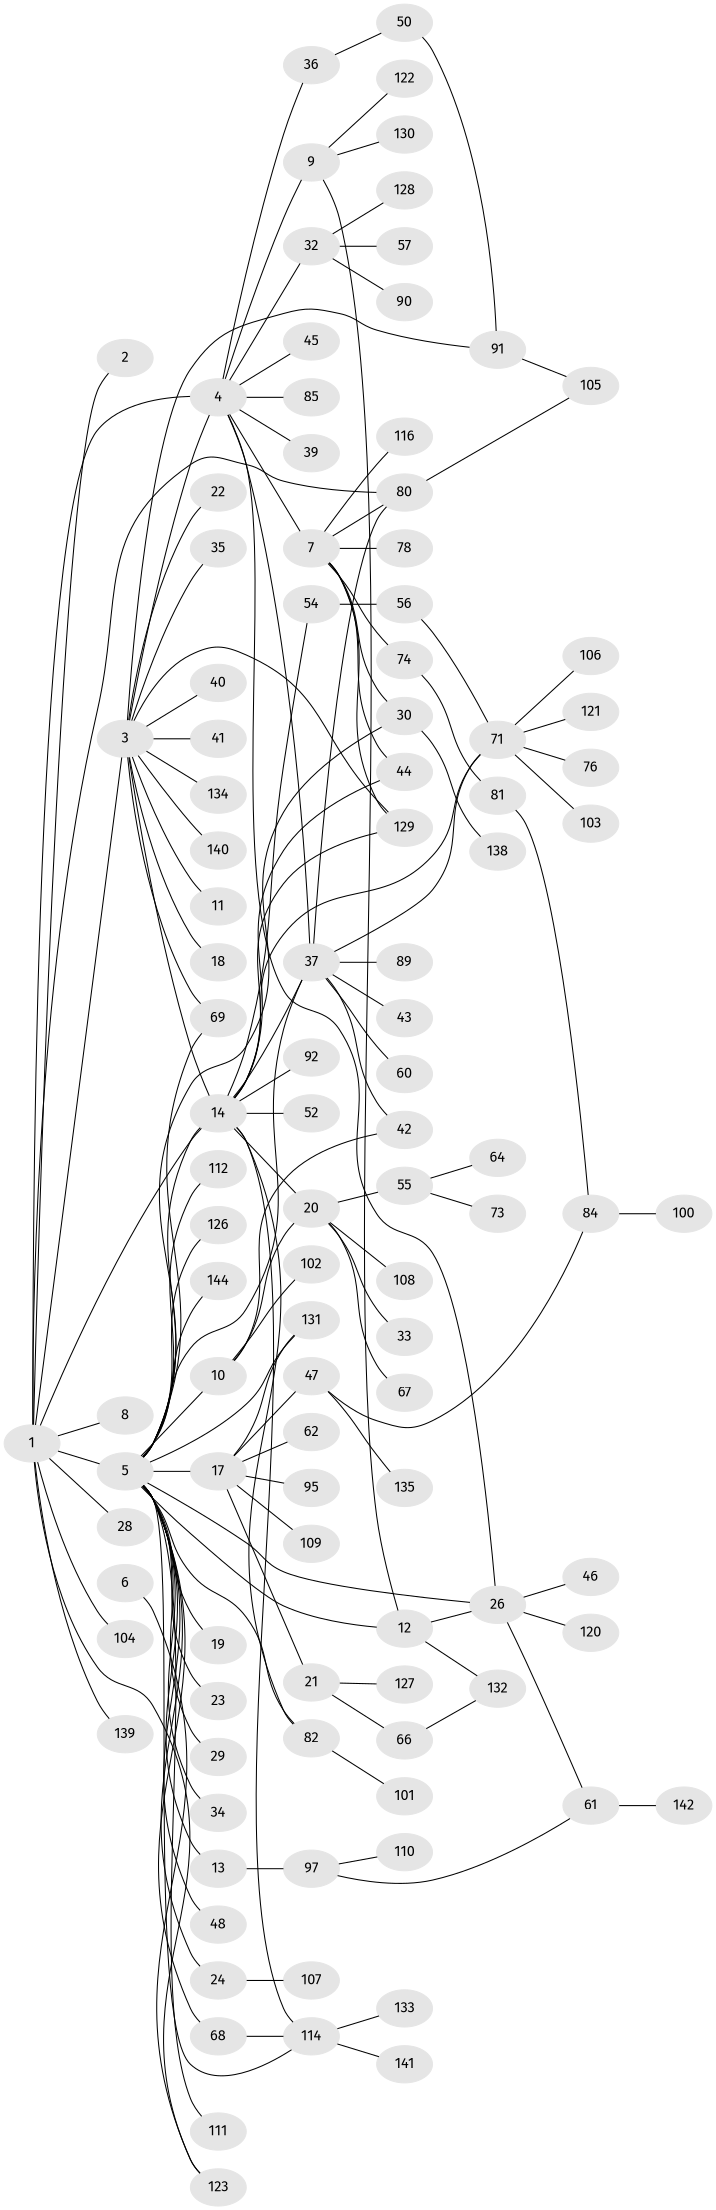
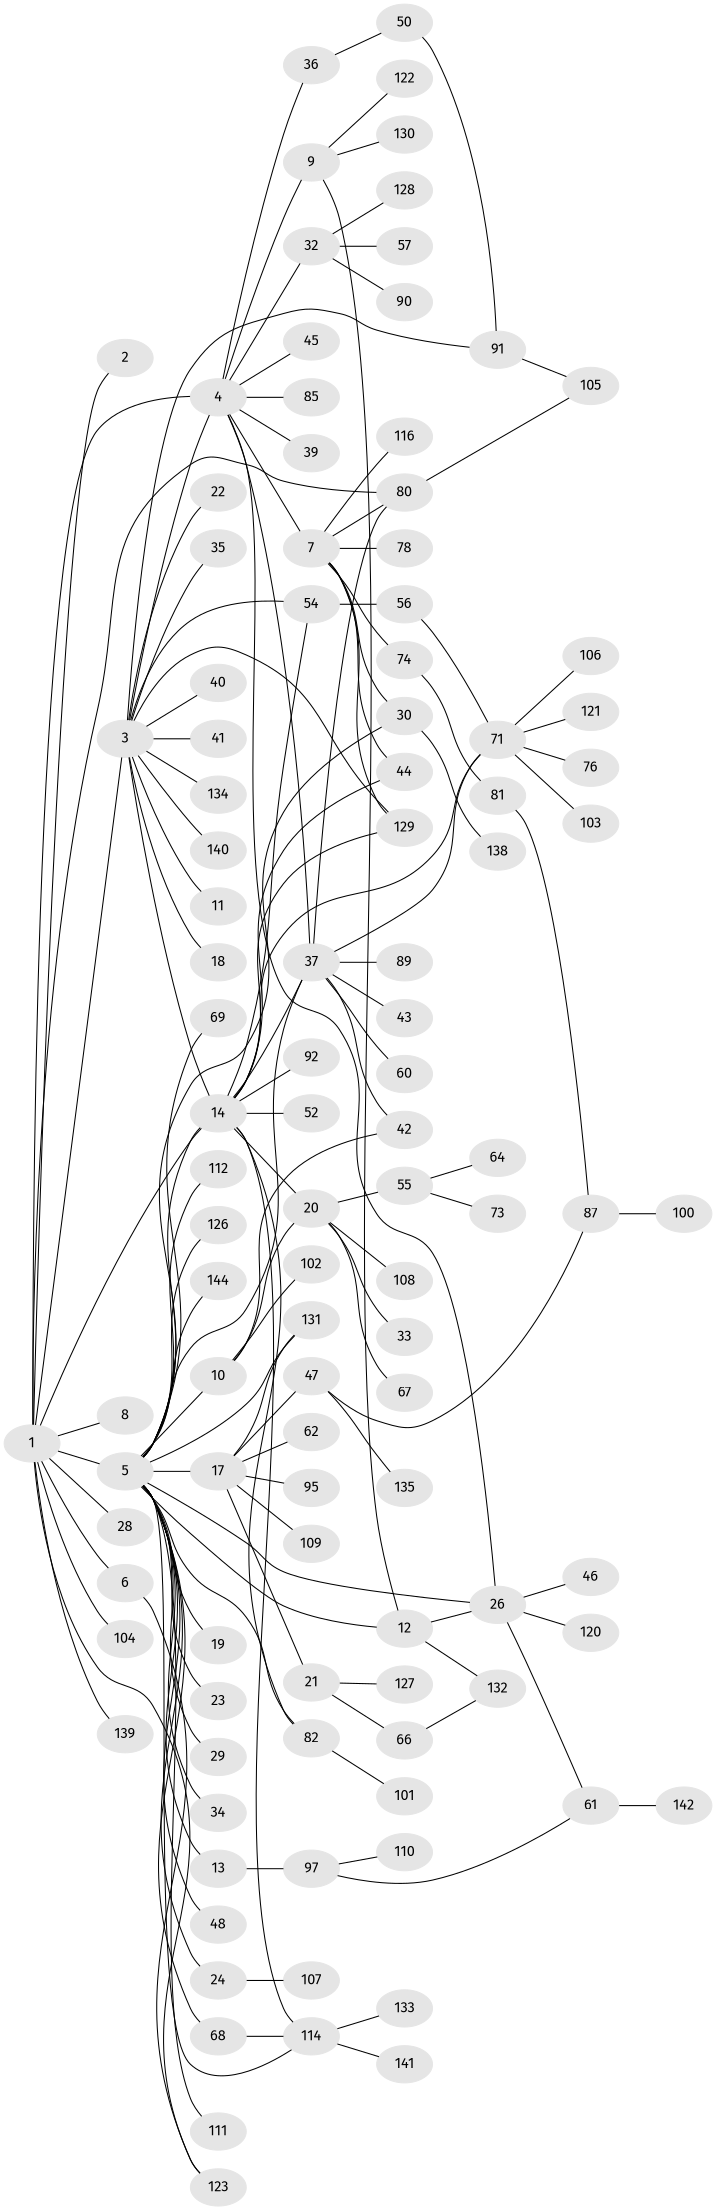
  graph {
    fontname="Fira Sans"
    rankdir=LR
    node [color=gray90 fontname="Fira Sans" style=filled]
    edge [fontname="Fira Sans"]
    1 [super="+16"]
    2
    3 [super="+31"]
    4 [super="+53"]
    5 [super="+15"]
    6
    8 [super="+27"]
    14 [super="+51"]
    28
    80
    104
    123 [super="+145"]
    139
    11 [super="+79"]
    18
    22
    35
    40 [super="+115"]
    41
    69 [super="+84"]
    91
    129
    134
    140
    7 [super="+58"]
    9 [super="+25"]
    26 [super="+59"]
    32 [super="+88"]
    36
    37 [super="+94"]
    39
    45
    85
    10 [super="+117"]
    12 [super="+70"]
    13
    17 [super="+49"]
    19
    23
    24 [super="+63"]
    29 [super="+99"]
    30 [super="+77"]
    34
    48
    68 [super="+86"]
    82 [super="+96"]
    111
    112
    114 [super="+118"]
    126
    131
    144
    44 [super="+72"]
    20 [super="+38"]
    52 [super="+136"]
    54 [super="+143"]
    71 [super="+124"]
    92
    105 [super="+125"]
    74
    78
    116
    122
    130
    46
    61
    120
    57
    90
    128
    50
    42 [super="+113"]
    43 [super="+83"]
    60
    89
    102
    132
    97 [super="+98"]
    21 [super="+93"]
    47
    62
    95
    109
    107
    138
    101
    133
    141
    81
    33
    55 [super="+65"]
    67
    108
    110
    56
    76
    103
    106
    121
    66 [super="+75"]
    127
-   87 [super="+137" label=84]
+   87 [super="+137"]
    135
    64
    73
    142
    100
    1 -- 2
    1 -- 3
    1 -- 4
    1 -- 5
+   1 -- 6
    1 -- 8
    1 -- 14
    1 -- 28
    1 -- 80
    1 -- 104
    1 -- 123
    1 -- 139
    3 -- 4
    3 -- 14
    3 -- 11
    3 -- 18
    3 -- 22
    3 -- 35
    3 -- 40
    3 -- 41
-   3 -- 69
+   3 -- 54
    3 -- 91
    3 -- 129
    3 -- 134
    3 -- 140
    4 -- 7
    4 -- 9
    4 -- 26
    4 -- 32
    4 -- 36
    4 -- 37
    4 -- 39
    4 -- 45
    4 -- 85
    5 -- 14
    5 -- 69
    5 -- 26
    5 -- 37
    5 -- 10
    5 -- 12
    5 -- 13
    5 -- 17
    5 -- 19
    5 -- 23
    5 -- 24
    5 -- 29
    5 -- 30 [weight=2]
    5 -- 34
    5 -- 48
    5 -- 68
    5 -- 82
    5 -- 111
    5 -- 112
    5 -- 114
    5 -- 126
    5 -- 131
    5 -- 144
    6 -- 123
    14 -- 129
    14 -- 37
    14 -- 82
    14 -- 114
    14 -- 44
    14 -- 20
    14 -- 52
    14 -- 54
    14 -- 71
    14 -- 92
    80 -- 105
    91 -- 105
    7 -- 80
    7 -- 129
    7 -- 30
    7 -- 44
    7 -- 74
    7 -- 78
    7 -- 116
    9 -- 12
    9 -- 122
    9 -- 130
    26 -- 46
    26 -- 61
    26 -- 120
    32 -- 57
    32 -- 90
    32 -- 128
    36 -- 50
    37 -- 80
    37 -- 71
    37 -- 42
    37 -- 43
    37 -- 60
    37 -- 89
    10 -- 20
    10 -- 42
    10 -- 102
    12 -- 26
    12 -- 132
    13 -- 97
    17 -- 131
    17 -- 21
    17 -- 47
    17 -- 62
    17 -- 95
    17 -- 109
    24 -- 107
    30 -- 138
    68 -- 114
    82 -- 101
    114 -- 133
    114 -- 141
    20 -- 33
    20 -- 55
    20 -- 67
    20 -- 108
    54 -- 56
    71 -- 76
    71 -- 103
    71 -- 106
    71 -- 121
    74 -- 81
    61 -- 142
    50 -- 91
    97 -- 61
    97 -- 110
    21 -- 66
    21 -- 127
    47 -- 87
    47 -- 135
    81 -- 87
    55 -- 64
    55 -- 73
    56 -- 71
    66 -- 132
    87 -- 100
  }
